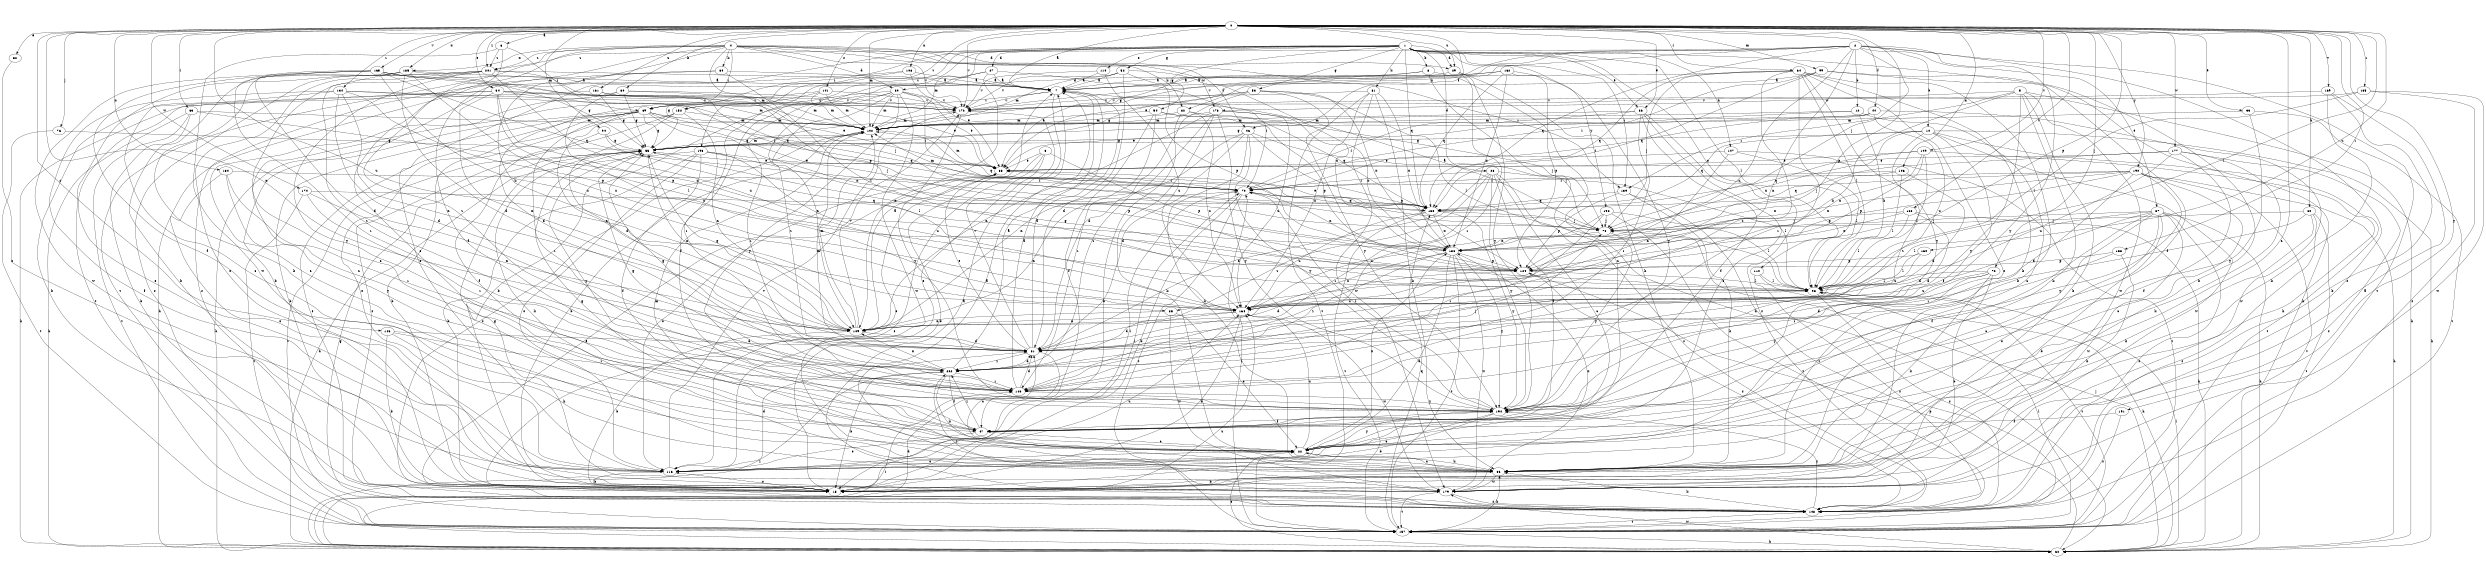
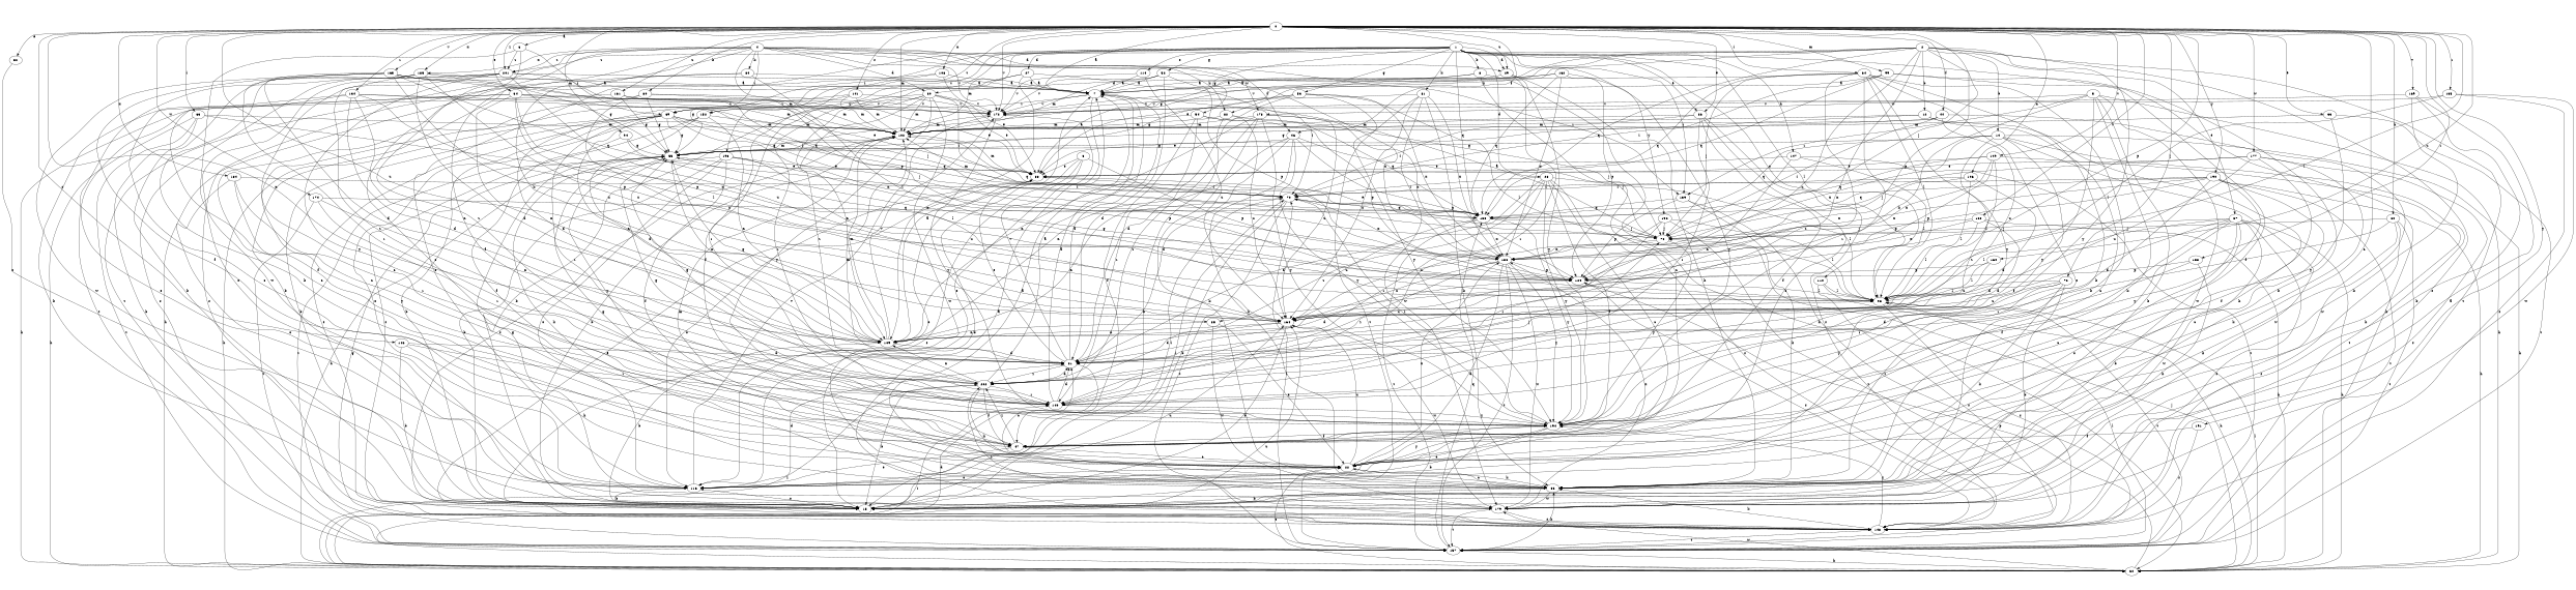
  strict digraph {
    0
    6
    7
    22
    32
    33
    34
    36
    44
    46
    60
    63
    64
    72
-   76
    78
    80
    93
    94
    99
    102
    106
    108
    109
    124
    134
    135
    138
    141
    146
    149
    152
    160
    161
    164
    165
    168
    169
    172
    174
    177
    184
    185
    190
    191
    201
    29
    69
    179
    202
    116
    55
    194
    86
    186
    157
    15
    70
    148
    47
    140
    38
    31
    62
    133
    162
    1
    8
    n69 [label=27]
    28
    52
    53
    54
    81
    110
    114
    139
    147
    192
    193
    30
    2
    12
    14
    37
    82
    3
    4
    84
    85
    178
    5
    0 -> 6 [label=a]
    0 -> 7 [label=a]
    0 -> 22 [label=c]
    0 -> 32 [label=e]
    0 -> 33 [label=e]
    0 -> 34 [label=e]
    0 -> 36 [label=e]
    0 -> 44 [label=f]
    0 -> 46 [label=f]
    0 -> 60 [label=h]
    0 -> 63 [label=i]
    0 -> 64 [label=i]
    0 -> 72 [label=j]
-   0 -> 76 [label=j]
    0 -> 78 [label=j]
    0 -> 80 [label=k]
    0 -> 93 [label=l]
    0 -> 94 [label=m]
    0 -> 99 [label=m]
    0 -> 102 [label=m]
    0 -> 106 [label=n]
    0 -> 108 [label=n]
    0 -> 109 [label=n]
    0 -> 124 [label=p]
    0 -> 134 [label=r]
    0 -> 135 [label=r]
    0 -> 138 [label=r]
    0 -> 141 [label=s]
    0 -> 146 [label=s]
    0 -> 149 [label=t]
    0 -> 152 [label=t]
    0 -> 160 [label=u]
    0 -> 161 [label=u]
    0 -> 164 [label=u]
    0 -> 165 [label=v]
    0 -> 168 [label=v]
    0 -> 169 [label=v]
    0 -> 172 [label=v]
    0 -> 174 [label=w]
    0 -> 177 [label=w]
    0 -> 184 [label=x]
    0 -> 185 [label=x]
    0 -> 190 [label=y]
    0 -> 191 [label=y]
    0 -> 201 [label=z]
    0 -> 29 [label=u]
    6 -> 201 [label=z]
    6 -> 69 [label=i]
    6 -> 179 [label=w]
    6 -> 202 [label=z]
    7 -> 172 [label=v]
    7 -> 69 [label=i]
    7 -> 116 [label=o]
    22 -> 164 [label=u]
    22 -> 116 [label=o]
    22 -> 55 [label=g]
    22 -> 194 [label=y]
    22 -> 86 [label=k]
    22 -> 186 [label=x]
    32 -> 116 [label=o]
    33 -> 102 [label=m]
    33 -> 194 [label=y]
    33 -> 157 [label=t]
    34 -> 93 [label=l]
    34 -> 102 [label=m]
    34 -> 109 [label=n]
    34 -> 124 [label=p]
    34 -> 172 [label=v]
    34 -> 116 [label=o]
    34 -> 15 [label=b]
    34 -> 70 [label=i]
    36 -> 22 [label=c]
    36 -> 102 [label=m]
    36 -> 70 [label=i]
    36 -> 148 [label=s]
    36 -> 47 [label=f]
    36 -> 140 [label=r]
    44 -> 102 [label=m]
    44 -> 164 [label=u]
    44 -> 179 [label=w]
-   44 -> 70 [label=i]
+   44 -> 78 [label=i]
    44 -> 38 [label=e]
    46 -> 78 [label=j]
    46 -> 109 [label=n]
    46 -> 124 [label=p]
    46 -> 55 [label=g]
    46 -> 194 [label=y]
    46 -> 86 [label=k]
    46 -> 31 [label=d]
    60 -> 78 [label=j]
    60 -> 86 [label=k]
    60 -> 157 [label=t]
    60 -> 148 [label=s]
    60 -> 140 [label=r]
    63 -> 102 [label=m]
    63 -> 186 [label=x]
    63 -> 157 [label=t]
    63 -> 15 [label=b]
    63 -> 62 [label=h]
    64 -> 7 [label=a]
    64 -> 78 [label=j]
    64 -> 93 [label=l]
    64 -> 202 [label=z]
    64 -> 116 [label=o]
    64 -> 194 [label=y]
    64 -> 86 [label=k]
    64 -> 15 [label=b]
    64 -> 140 [label=r]
    64 -> 133 [label=q]
    72 -> 93 [label=l]
    72 -> 164 [label=u]
    72 -> 194 [label=y]
    72 -> 86 [label=k]
    72 -> 15 [label=b]
    72 -> 31 [label=d]
-   76 -> 55 [label=g]
-   76 -> 157 [label=t]
    78 -> 7 [label=a]
    78 -> 194 [label=y]
    78 -> 186 [label=x]
    78 -> 70 [label=i]
    80 -> 22 [label=c]
    80 -> 102 [label=m]
    80 -> 164 [label=u]
    80 -> 172 [label=v]
    80 -> 55 [label=g]
    93 -> 164 [label=u]
    93 -> 55 [label=g]
    93 -> 157 [label=t]
    93 -> 148 [label=s]
    94 -> 93 [label=l]
    94 -> 55 [label=g]
    94 -> 47 [label=f]
    99 -> 7 [label=a]
    99 -> 15 [label=b]
    99 -> 70 [label=i]
    99 -> 47 [label=f]
    99 -> 133 [label=q]
    102 -> 55 [label=g]
    102 -> 15 [label=b]
    102 -> 148 [label=s]
    102 -> 133 [label=q]
    106 -> 93 [label=l]
    106 -> 186 [label=x]
    106 -> 70 [label=i]
    106 -> 31 [label=d]
    108 -> 7 [label=a]
    108 -> 55 [label=g]
    108 -> 15 [label=b]
    108 -> 38 [label=e]
    109 -> 7 [label=a]
    109 -> 102 [label=m]
    109 -> 172 [label=v]
    109 -> 55 [label=g]
    109 -> 15 [label=b]
    109 -> 31 [label=d]
    124 -> 93 [label=l]
    124 -> 148 [label=s]
    124 -> 31 [label=d]
    134 -> 22 [label=c]
    134 -> 109 [label=n]
    134 -> 124 [label=p]
    134 -> 172 [label=v]
-   134 -> 179 [label=f]
+   134 -> 47 [label=f]
    134 -> 38 [label=e]
    134 -> 31 [label=d]
    135 -> 93 [label=l]
    135 -> 172 [label=v]
    135 -> 179 [label=w]
    135 -> 148 [label=s]
    138 -> 124 [label=p]
    138 -> 86 [label=k]
    138 -> 140 [label=r]
    141 -> 22 [label=c]
    141 -> 102 [label=m]
    141 -> 172 [label=v]
    141 -> 38 [label=e]
    141 -> 31 [label=d]
    146 -> 86 [label=k]
    146 -> 15 [label=b]
    146 -> 140 [label=r]
    146 -> 31 [label=d]
    149 -> 93 [label=l]
    149 -> 124 [label=p]
    149 -> 86 [label=k]
    149 -> 186 [label=x]
    149 -> 38 [label=e]
    149 -> 133 [label=q]
    152 -> 102 [label=m]
    152 -> 109 [label=n]
    152 -> 15 [label=b]
    152 -> 148 [label=s]
    152 -> 31 [label=d]
    160 -> 93 [label=l]
    160 -> 124 [label=p]
    160 -> 164 [label=u]
    161 -> 102 [label=m]
    161 -> 172 [label=v]
    161 -> 55 [label=g]
    161 -> 62 [label=h]
    164 -> 109 [label=n]
    164 -> 179 [label=w]
    164 -> 15 [label=b]
    164 -> 31 [label=d]
    165 -> 7 [label=a]
    165 -> 102 [label=m]
    165 -> 164 [label=u]
    165 -> 179 [label=w]
    165 -> 55 [label=g]
    165 -> 47 [label=f]
    165 -> 140 [label=r]
    165 -> 31 [label=d]
    165 -> 133 [label=q]
    168 -> 78 [label=j]
    168 -> 93 [label=l]
    168 -> 186 [label=x]
    168 -> 31 [label=d]
    168 -> 62 [label=h]
    169 -> 172 [label=v]
    169 -> 179 [label=a]
    169 -> 86 [label=k]
    169 -> 15 [label=b]
    172 -> 102 [label=m]
    172 -> 194 [label=y]
    174 -> 109 [label=n]
    174 -> 157 [label=t]
    174 -> 140 [label=r]
    174 -> 133 [label=q]
    177 -> 78 [label=j]
    177 -> 164 [label=u]
    177 -> 86 [label=k]
    177 -> 148 [label=s]
    177 -> 47 [label=f]
    177 -> 38 [label=e]
    184 -> 116 [label=o]
    184 -> 194 [label=y]
    184 -> 70 [label=i]
    184 -> 140 [label=r]
    185 -> 7 [label=a]
    185 -> 164 [label=u]
    185 -> 202 [label=z]
    185 -> 86 [label=k]
    185 -> 15 [label=b]
    185 -> 31 [label=d]
    185 -> 133 [label=q]
    190 -> 22 [label=c]
    190 -> 124 [label=p]
    190 -> 194 [label=y]
    190 -> 186 [label=x]
    190 -> 157 [label=t]
    190 -> 70 [label=i]
    190 -> 31 [label=d]
    190 -> 62 [label=h]
    190 -> 133 [label=q]
    191 -> 148 [label=s]
    191 -> 47 [label=f]
    201 -> 7 [label=a]
    201 -> 22 [label=c]
    201 -> 78 [label=j]
    201 -> 164 [label=u]
    201 -> 116 [label=o]
    201 -> 194 [label=y]
    201 -> 157 [label=t]
    201 -> 148 [label=s]
    29 -> 7 [label=a]
    29 -> 194 [label=y]
    29 -> 86 [label=k]
    29 -> 140 [label=r]
    69 -> 78 [label=j]
    69 -> 102 [label=m]
    69 -> 109 [label=n]
    69 -> 116 [label=o]
    69 -> 55 [label=g]
    69 -> 186 [label=x]
    69 -> 15 [label=b]
    69 -> 148 [label=s]
    69 -> 140 [label=r]
    69 -> 62 [label=h]
    69 -> 133 [label=q]
    179 -> 55 [label=g]
    179 -> 186 [label=x]
    179 -> 157 [label=t]
    179 -> 148 [label=s]
    202 -> 7 [label=a]
    202 -> 102 [label=m]
    202 -> 109 [label=n]
    202 -> 55 [label=g]
    202 -> 86 [label=k]
    202 -> 15 [label=b]
    202 -> 47 [label=f]
    202 -> 140 [label=r]
    202 -> 31 [label=d]
    116 -> 172 [label=v]
    116 -> 15 [label=b]
    116 -> 70 [label=i]
    116 -> 31 [label=d]
    55 -> 102 [label=m]
    55 -> 109 [label=n]
    55 -> 194 [label=y]
    55 -> 86 [label=k]
    55 -> 157 [label=t]
    55 -> 38 [label=e]
    194 -> 116 [label=o]
    194 -> 15 [label=b]
    194 -> 70 [label=i]
    194 -> 47 [label=f]
    86 -> 7 [label=a]
    86 -> 22 [label=c]
    86 -> 102 [label=m]
    86 -> 179 [label=w]
    86 -> 15 [label=b]
    186 -> 124 [label=p]
    186 -> 164 [label=u]
    186 -> 179 [label=w]
    186 -> 202 [label=z]
    186 -> 116 [label=d]
    186 -> 194 [label=y]
    186 -> 157 [label=t]
    157 -> 93 [label=l]
    157 -> 55 [label=g]
    157 -> 86 [label=k]
    157 -> 70 [label=i]
    157 -> 62 [label=h]
    157 -> 133 [label=q]
    15 -> 164 [label=u]
    15 -> 116 [label=o]
    15 -> 70 [label=i]
    70 -> 102 [label=m]
    70 -> 109 [label=n]
    70 -> 186 [label=x]
    70 -> 157 [label=t]
    70 -> 15 [label=b]
    70 -> 133 [label=q]
    148 -> 7 [label=a]
    148 -> 202 [label=z]
    148 -> 194 [label=y]
    148 -> 86 [label=k]
    148 -> 157 [label=t]
    148 -> 38 [label=e]
    47 -> 22 [label=c]
    47 -> 202 [label=z]
    47 -> 116 [label=o]
    140 -> 7 [label=a]
    140 -> 78 [label=j]
    140 -> 55 [label=g]
    140 -> 194 [label=y]
    140 -> 31 [label=d]
    38 -> 102 [label=m]
    38 -> 116 [label=o]
    38 -> 70 [label=i]
    31 -> 7 [label=a]
    31 -> 22 [label=c]
    31 -> 172 [label=v]
    31 -> 202 [label=z]
    31 -> 38 [label=e]
    62 -> 22 [label=c]
    62 -> 78 [label=j]
    62 -> 93 [label=l]
    62 -> 124 [label=p]
    62 -> 164 [label=u]
    62 -> 179 [label=w]
    62 -> 202 [label=z]
    62 -> 140 [label=r]
    62 -> 31 [label=d]
    133 -> 78 [label=j]
    133 -> 164 [label=u]
    133 -> 194 [label=y]
    133 -> 186 [label=x]
    133 -> 157 [label=t]
    133 -> 38 [label=e]
    162 -> 7 [label=a]
    162 -> 124 [label=p]
    162 -> 172 [label=v]
    162 -> 194 [label=y]
    162 -> 186 [label=x]
    162 -> 133 [label=q]
    1 -> 36 [label=e]
    1 -> 93 [label=l]
    1 -> 102 [label=m]
    1 -> 152 [label=t]
    1 -> 29 [label=d]
    1 -> 69 [label=i]
    1 -> 116 [label=o]
    1 -> 62 [label=h]
    1 -> 133 [label=q]
    1 -> 8 [label=b]
    1 -> n69 [label=d]
    1 -> 28 [label=d]
    1 -> 52 [label=g]
    1 -> 53 [label=g]
    1 -> 54 [label=g]
    1 -> 81 [label=k]
    1 -> 110 [label=o]
    1 -> 114 [label=o]
    1 -> 139 [label=r]
    1 -> 147 [label=h]
    1 -> 192 [label=y]
    1 -> 193 [label=y]
    8 -> 22 [label=c]
    8 -> 38 [label=e]
    8 -> 62 [label=h]
    8 -> 30 [label=d]
    n69 -> 7 [label=a]
    n69 -> 109 [label=n]
    n69 -> 70 [label=i]
    n69 -> 47 [label=f]
    n69 -> 140 [label=r]
    28 -> 22 [label=c]
    28 -> 93 [label=l]
    28 -> 202 [label=z]
    28 -> 194 [label=y]
    28 -> 70 [label=i]
    28 -> 148 [label=s]
    28 -> 47 [label=f]
    28 -> 140 [label=r]
    28 -> 31 [label=d]
    52 -> 7 [label=a]
    52 -> 102 [label=m]
    52 -> 124 [label=p]
    52 -> 172 [label=v]
    52 -> 186 [label=x]
    52 -> 31 [label=d]
    53 -> 93 [label=l]
    53 -> 172 [label=v]
    53 -> 55 [label=g]
    53 -> 194 [label=y]
    53 -> 186 [label=x]
    53 -> 31 [label=d]
    54 -> 102 [label=m]
    54 -> 124 [label=p]
    54 -> 47 [label=f]
    54 -> 140 [label=r]
    54 -> 133 [label=q]
    81 -> 164 [label=u]
    81 -> 172 [label=v]
    81 -> 179 [label=w]
    81 -> 86 [label=k]
    81 -> 186 [label=x]
    81 -> 157 [label=t]
    110 -> 93 [label=l]
    110 -> 148 [label=s]
    110 -> 62 [label=h]
    114 -> 7 [label=a]
    114 -> 164 [label=u]
    114 -> 172 [label=v]
    139 -> 124 [label=p]
    139 -> 86 [label=k]
    139 -> 157 [label=t]
    139 -> 133 [label=q]
    147 -> 93 [label=l]
    147 -> 109 [label=n]
    147 -> 157 [label=t]
    147 -> 38 [label=e]
    192 -> 78 [label=j]
    192 -> 93 [label=l]
    192 -> 164 [label=u]
    192 -> 157 [label=t]
    192 -> 140 [label=r]
    193 -> 124 [label=p]
    193 -> 164 [label=u]
    193 -> 116 [label=o]
    193 -> 15 [label=b]
    193 -> 47 [label=f]
    193 -> 38 [label=e]
    193 -> 62 [label=h]
    30 -> 102 [label=m]
    30 -> 109 [label=n]
    30 -> 172 [label=v]
    30 -> 179 [label=w]
    30 -> 202 [label=z]
    30 -> 194 [label=y]
    30 -> 15 [label=b]
    30 -> 70 [label=i]
    30 -> 140 [label=r]
    30 -> 38 [label=e]
    2 -> 109 [label=n]
    2 -> 124 [label=p]
    2 -> 164 [label=u]
    2 -> 201 [label=z]
    2 -> 55 [label=g]
    2 -> 194 [label=y]
    2 -> 157 [label=t]
    2 -> 148 [label=s]
    2 -> 38 [label=e]
    2 -> 133 [label=q]
    2 -> 12 [label=b]
    2 -> 14 [label=b]
    2 -> 37 [label=e]
    2 -> 82 [label=k]
    12 -> 22 [label=c]
    12 -> 102 [label=m]
    12 -> 55 [label=g]
-   12 -> 93 [label=k]
+   12 -> 86 [label=k]
    14 -> 179 [label=w]
    14 -> 202 [label=z]
    14 -> 55 [label=g]
    14 -> 186 [label=x]
    14 -> 157 [label=t]
    14 -> 47 [label=f]
    14 -> 62 [label=h]
    14 -> 133 [label=q]
    37 -> 22 [label=c]
    37 -> 78 [label=j]
    37 -> 93 [label=l]
    37 -> 179 [label=w]
    37 -> 116 [label=o]
    37 -> 15 [label=b]
    37 -> 148 [label=s]
    37 -> 47 [label=f]
    37 -> 31 [label=d]
    37 -> 62 [label=h]
    82 -> 78 [label=j]
    82 -> 102 [label=m]
    82 -> 164 [label=u]
    82 -> 15 [label=b]
    3 -> 124 [label=p]
    3 -> 116 [label=o]
    3 -> 15 [label=b]
    3 -> 148 [label=s]
    3 -> 38 [label=e]
    4 -> 22 [label=c]
    4 -> 46 [label=f]
    4 -> 124 [label=p]
    4 -> 172 [label=v]
    4 -> 185 [label=x]
    4 -> 201 [label=z]
    4 -> 29 [label=d]
    4 -> 69 [label=i]
    4 -> 157 [label=t]
    4 -> 47 [label=f]
    4 -> 139 [label=r]
    4 -> 30 [label=d]
    4 -> 82 [label=k]
    4 -> 84 [label=k]
    4 -> 85 [label=k]
    4 -> 178 [label=w]
    84 -> 7 [label=a]
    84 -> 93 [label=l]
    84 -> 148 [label=s]
    84 -> 62 [label=h]
    85 -> 22 [label=c]
    85 -> 109 [label=n]
    85 -> 179 [label=w]
    178 -> 102 [label=m]
    178 -> 109 [label=n]
    178 -> 164 [label=u]
    178 -> 202 [label=z]
    178 -> 194 [label=y]
    178 -> 86 [label=k]
    178 -> 186 [label=x]
    5 -> 179 [label=w]
    5 -> 194 [label=y]
    5 -> 86 [label=k]
    5 -> 15 [label=b]
    5 -> 62 [label=h]
    5 -> 139 [label=r]
    5 -> 85 [label=k]
    5 -> 178 [label=w]
  }
